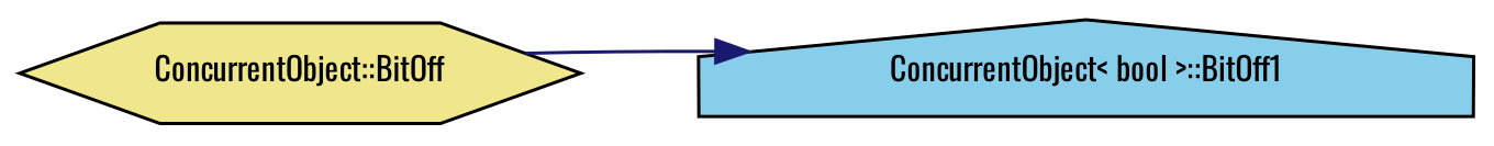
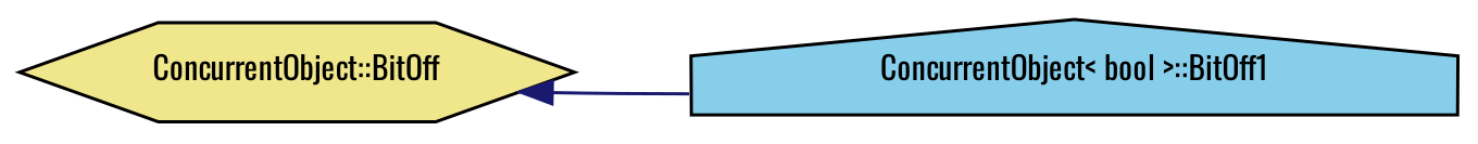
  digraph {
    rankdir=LR
    fontname=Oswald
    node [color=black fontname=Oswald fontsize=10 style=filled]
    n1 [fillcolor=khaki fontcolor=black height=0.2 label="ConcurrentObject::BitOff" shape=hexagon width=0.4]
    n2 [fillcolor=skyblue height=0.2 label="ConcurrentObject\< bool \>::BitOff1" shape=house width=0.4]
-   n2 -> n1 [color=midnightblue dir=back fontname=Oswald fontsize=10 labelfontname=FreeSans labelfontsize=10 style=solid]
+   n1 -> n2 [color=midnightblue dir=back fontname=Oswald fontsize=10 labelfontname=FreeSans labelfontsize=10 style=solid]
  }
